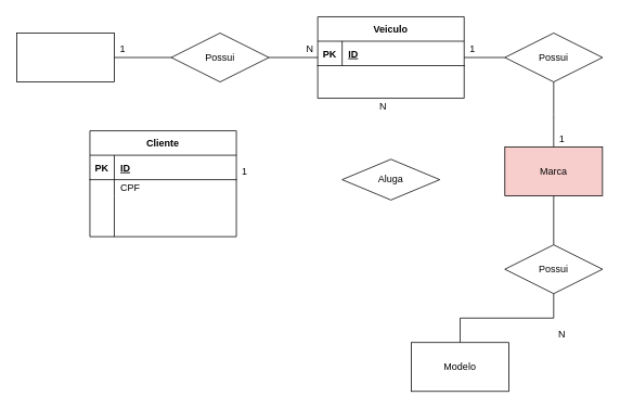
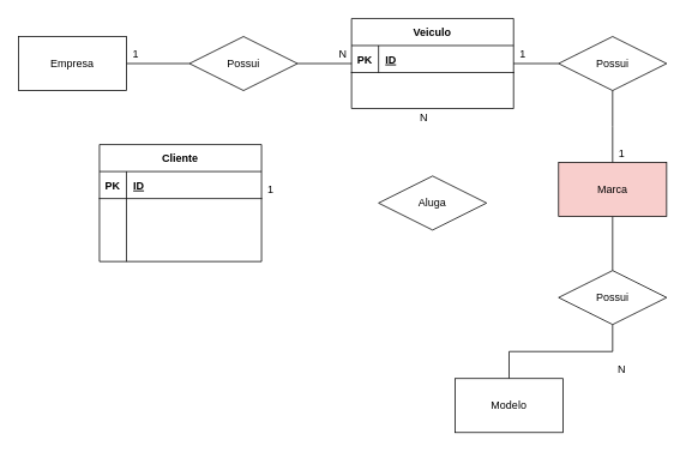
  <mxCell id="0" />
  <mxCell id="1" parent="0" />
  <mxCell id="2" style="edgeStyle=orthogonalEdgeStyle;rounded=0;orthogonalLoop=1;jettySize=auto;html=1;entryX=0;entryY=0.5;entryDx=0;entryDy=0;endArrow=none;endFill=0;" edge="1" parent="1" source="3" target="5"><mxGeometry relative="1" as="geometry" /></mxCell>
  <mxCell id="3" value="" style="rounded=0;whiteSpace=wrap;html=1;" vertex="1" parent="1"><mxGeometry x="20" y="40" width="120" height="60" as="geometry" /></mxCell>
+ <mxCell id="4" value="Empresa" style="text;html=1;strokeColor=none;fillColor=none;align=center;verticalAlign=middle;whiteSpace=wrap;rounded=0;" vertex="1" parent="1"><mxGeometry x="60" y="60" width="40" height="20" as="geometry" /></mxCell>
  <mxCell id="5" value="Possui" style="shape=rhombus;perimeter=rhombusPerimeter;whiteSpace=wrap;html=1;align=center;" vertex="1" parent="1"><mxGeometry x="210" y="40" width="120" height="60" as="geometry" /></mxCell>
  <mxCell id="6" style="edgeStyle=orthogonalEdgeStyle;rounded=0;orthogonalLoop=1;jettySize=auto;html=1;entryX=1;entryY=0.5;entryDx=0;entryDy=0;endArrow=none;endFill=0;" edge="1" parent="1" source="8" target="5"><mxGeometry relative="1" as="geometry" /></mxCell>
  <mxCell id="7" style="edgeStyle=orthogonalEdgeStyle;rounded=0;orthogonalLoop=1;jettySize=auto;html=1;entryX=0;entryY=0.5;entryDx=0;entryDy=0;endArrow=none;endFill=0;" edge="1" parent="1" source="8" target="28"><mxGeometry relative="1" as="geometry" /></mxCell>
  <mxCell id="8" value="Veiculo" style="shape=table;startSize=30;container=1;collapsible=1;childLayout=tableLayout;fixedRows=1;rowLines=0;fontStyle=1;align=center;resizeLast=1;" vertex="1" parent="1"><mxGeometry x="390" y="20" width="180" height="100" as="geometry" /></mxCell>
  <mxCell id="9" value="" style="shape=partialRectangle;collapsible=0;dropTarget=0;pointerEvents=0;fillColor=none;top=0;left=0;bottom=1;right=0;points=[[0,0.5],[1,0.5]];portConstraint=eastwest;" vertex="1" parent="8"><mxGeometry y="30" width="180" height="30" as="geometry" /></mxCell>
  <mxCell id="10" value="PK" style="shape=partialRectangle;connectable=0;fillColor=none;top=0;left=0;bottom=0;right=0;fontStyle=1;overflow=hidden;" vertex="1" parent="9"><mxGeometry width="30" height="30" as="geometry" /></mxCell>
  <mxCell id="11" value="ID" style="shape=partialRectangle;connectable=0;fillColor=none;top=0;left=0;bottom=0;right=0;align=left;spacingLeft=6;fontStyle=5;overflow=hidden;" vertex="1" parent="9"><mxGeometry x="30" width="150" height="30" as="geometry" /></mxCell>
  <mxCell id="12" value="" style="shape=partialRectangle;collapsible=0;dropTarget=0;pointerEvents=0;fillColor=none;top=0;left=0;bottom=0;right=0;points=[[0,0.5],[1,0.5]];portConstraint=eastwest;" vertex="1" parent="8"><mxGeometry y="60" width="180" height="30" as="geometry" /></mxCell>
  <mxCell id="13" value="" style="shape=partialRectangle;connectable=0;fillColor=none;top=0;left=0;bottom=0;right=0;editable=1;overflow=hidden;" vertex="1" parent="12"><mxGeometry width="30" height="30" as="geometry" /></mxCell>
  <mxCell id="14" value="Cliente" style="shape=table;startSize=30;container=1;collapsible=1;childLayout=tableLayout;fixedRows=1;rowLines=0;fontStyle=1;align=center;resizeLast=1;" vertex="1" parent="1"><mxGeometry x="110" y="160" width="180" height="130" as="geometry" /></mxCell>
  <mxCell id="15" value="" style="shape=partialRectangle;collapsible=0;dropTarget=0;pointerEvents=0;fillColor=none;top=0;left=0;bottom=1;right=0;points=[[0,0.5],[1,0.5]];portConstraint=eastwest;" vertex="1" parent="14"><mxGeometry y="30" width="180" height="30" as="geometry" /></mxCell>
  <mxCell id="16" value="PK" style="shape=partialRectangle;connectable=0;fillColor=none;top=0;left=0;bottom=0;right=0;fontStyle=1;overflow=hidden;" vertex="1" parent="15"><mxGeometry width="30" height="30" as="geometry" /></mxCell>
  <mxCell id="17" value="ID" style="shape=partialRectangle;connectable=0;fillColor=none;top=0;left=0;bottom=0;right=0;align=left;spacingLeft=6;fontStyle=5;overflow=hidden;" vertex="1" parent="15"><mxGeometry x="30" width="150" height="30" as="geometry" /></mxCell>
  <mxCell id="18" value="" style="shape=partialRectangle;collapsible=0;dropTarget=0;pointerEvents=0;fillColor=none;top=0;left=0;bottom=0;right=0;points=[[0,0.5],[1,0.5]];portConstraint=eastwest;" vertex="1" parent="14"><mxGeometry y="60" width="180" height="20" as="geometry" /></mxCell>
  <mxCell id="19" value="" style="shape=partialRectangle;connectable=0;fillColor=none;top=0;left=0;bottom=0;right=0;editable=1;overflow=hidden;" vertex="1" parent="18"><mxGeometry width="30" height="20" as="geometry" /></mxCell>
- <mxCell id="20" value="CPF" style="shape=partialRectangle;connectable=0;fillColor=none;top=0;left=0;bottom=0;right=0;align=left;spacingLeft=6;overflow=hidden;" vertex="1" parent="18"><mxGeometry x="30" width="150" height="20" as="geometry" /></mxCell>
  <mxCell id="21" value="" style="shape=partialRectangle;collapsible=0;dropTarget=0;pointerEvents=0;fillColor=none;top=0;left=0;bottom=0;right=0;points=[[0,0.5],[1,0.5]];portConstraint=eastwest;" vertex="1" parent="14"><mxGeometry y="80" width="180" height="30" as="geometry" /></mxCell>
  <mxCell id="22" value="" style="shape=partialRectangle;connectable=0;fillColor=none;top=0;left=0;bottom=0;right=0;editable=1;overflow=hidden;" vertex="1" parent="21"><mxGeometry width="30" height="30" as="geometry" /></mxCell>
  <mxCell id="23" value="" style="shape=partialRectangle;collapsible=0;dropTarget=0;pointerEvents=0;fillColor=none;top=0;left=0;bottom=0;right=0;points=[[0,0.5],[1,0.5]];portConstraint=eastwest;" vertex="1" parent="14"><mxGeometry y="110" width="180" height="20" as="geometry" /></mxCell>
  <mxCell id="24" value="" style="shape=partialRectangle;connectable=0;fillColor=none;top=0;left=0;bottom=0;right=0;editable=1;overflow=hidden;" vertex="1" parent="23"><mxGeometry width="30" height="20" as="geometry" /></mxCell>
  <mxCell id="25" value="" style="shape=partialRectangle;connectable=0;fillColor=none;top=0;left=0;bottom=0;right=0;align=left;spacingLeft=6;overflow=hidden;" vertex="1" parent="23"><mxGeometry x="30" width="150" height="20" as="geometry" /></mxCell>
- <mxCell id="26" value="Aluga" style="shape=rhombus;perimeter=rhombusPerimeter;whiteSpace=wrap;html=1;align=center;" vertex="1" parent="1"><mxGeometry x="420" y="195" width="120" height="50" as="geometry" /></mxCell>
+ <mxCell id="26" value="Aluga" style="shape=rhombus;perimeter=rhombusPerimeter;whiteSpace=wrap;html=1;align=center;" vertex="1" parent="1"><mxGeometry x="420" y="195" width="120" height="60" as="geometry" /></mxCell>
  <mxCell id="27" style="edgeStyle=orthogonalEdgeStyle;rounded=0;orthogonalLoop=1;jettySize=auto;html=1;endArrow=none;endFill=0;" edge="1" parent="1" source="28"><mxGeometry relative="1" as="geometry"><mxPoint x="680" y="180" as="targetPoint" /></mxGeometry></mxCell>
  <mxCell id="28" value="Possui" style="shape=rhombus;perimeter=rhombusPerimeter;whiteSpace=wrap;html=1;align=center;" vertex="1" parent="1"><mxGeometry x="620" y="40" width="120" height="60" as="geometry" /></mxCell>
  <mxCell id="29" style="edgeStyle=orthogonalEdgeStyle;rounded=0;orthogonalLoop=1;jettySize=auto;html=1;entryX=0.5;entryY=0;entryDx=0;entryDy=0;endArrow=none;endFill=0;" edge="1" parent="1" source="30" target="32"><mxGeometry relative="1" as="geometry" /></mxCell>
  <mxCell id="30" value="Marca" style="rounded=0;whiteSpace=wrap;html=1;fillColor=#f8cecc;" vertex="1" parent="1"><mxGeometry x="620" y="180" width="120" height="60" as="geometry" /></mxCell>
  <mxCell id="31" style="edgeStyle=orthogonalEdgeStyle;rounded=0;orthogonalLoop=1;jettySize=auto;html=1;entryX=0.5;entryY=0;entryDx=0;entryDy=0;endArrow=none;endFill=0;" edge="1" parent="1" source="32" target="33"><mxGeometry relative="1" as="geometry" /></mxCell>
  <mxCell id="32" value="Possui" style="shape=rhombus;perimeter=rhombusPerimeter;whiteSpace=wrap;html=1;align=center;" vertex="1" parent="1"><mxGeometry x="620" y="300" width="120" height="60" as="geometry" /></mxCell>
  <mxCell id="33" value="Modelo" style="rounded=0;whiteSpace=wrap;html=1;" vertex="1" parent="1"><mxGeometry x="505" y="420" width="120" height="60" as="geometry" /></mxCell>
  <mxCell id="34" value="1" style="text;html=1;align=center;verticalAlign=middle;resizable=0;points=[];autosize=1;strokeColor=none;" vertex="1" parent="1"><mxGeometry x="140" y="50" width="20" height="20" as="geometry" /></mxCell>
  <mxCell id="35" value="1" style="text;html=1;align=center;verticalAlign=middle;resizable=0;points=[];autosize=1;strokeColor=none;" vertex="1" parent="1"><mxGeometry x="290" y="200" width="20" height="20" as="geometry" /></mxCell>
  <mxCell id="36" value="1" style="text;html=1;align=center;verticalAlign=middle;resizable=0;points=[];autosize=1;strokeColor=none;" vertex="1" parent="1"><mxGeometry x="680" y="160" width="20" height="20" as="geometry" /></mxCell>
  <mxCell id="37" value="1" style="text;html=1;align=center;verticalAlign=middle;resizable=0;points=[];autosize=1;strokeColor=none;" vertex="1" parent="1"><mxGeometry x="570" y="50" width="20" height="20" as="geometry" /></mxCell>
  <mxCell id="38" value="N" style="text;html=1;align=center;verticalAlign=middle;resizable=0;points=[];autosize=1;strokeColor=none;" vertex="1" parent="1"><mxGeometry x="370" y="50" width="20" height="20" as="geometry" /></mxCell>
  <mxCell id="39" value="N" style="text;html=1;align=center;verticalAlign=middle;resizable=0;points=[];autosize=1;strokeColor=none;" vertex="1" parent="1"><mxGeometry x="460" y="120" width="20" height="20" as="geometry" /></mxCell>
  <mxCell id="40" value="N" style="text;html=1;align=center;verticalAlign=middle;resizable=0;points=[];autosize=1;strokeColor=none;" vertex="1" parent="1"><mxGeometry x="680" y="400" width="20" height="20" as="geometry" /></mxCell>
